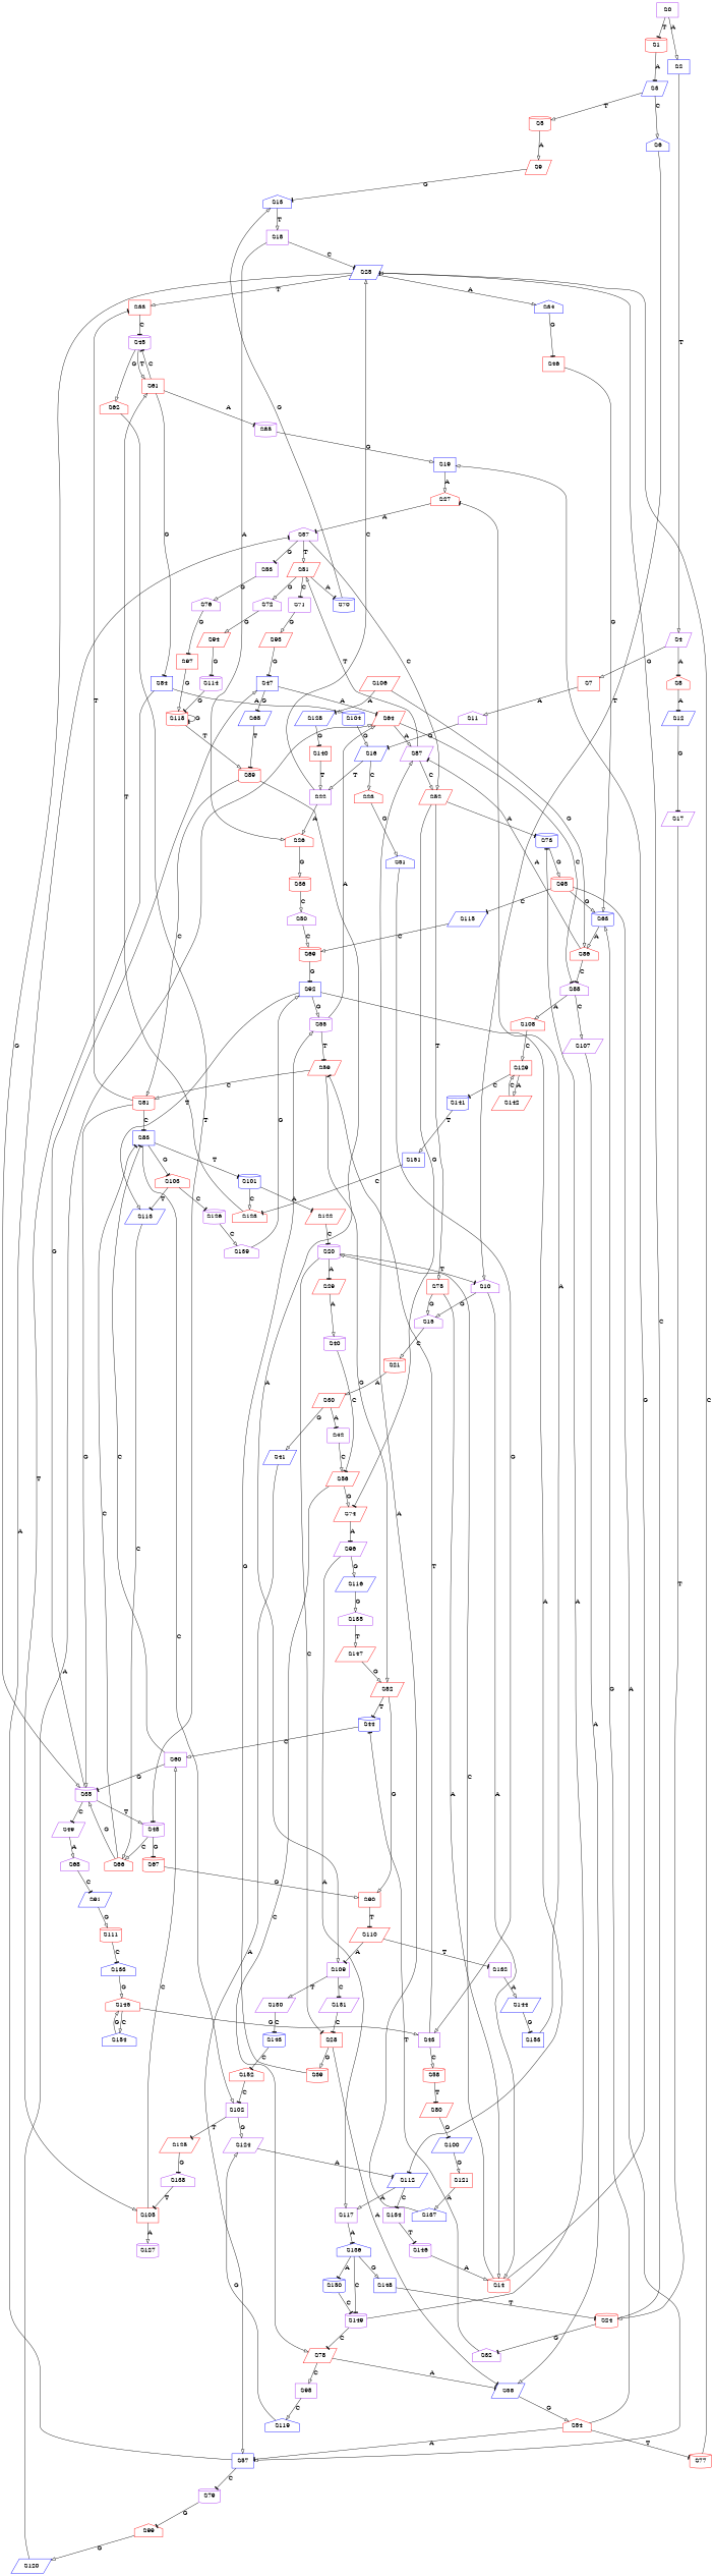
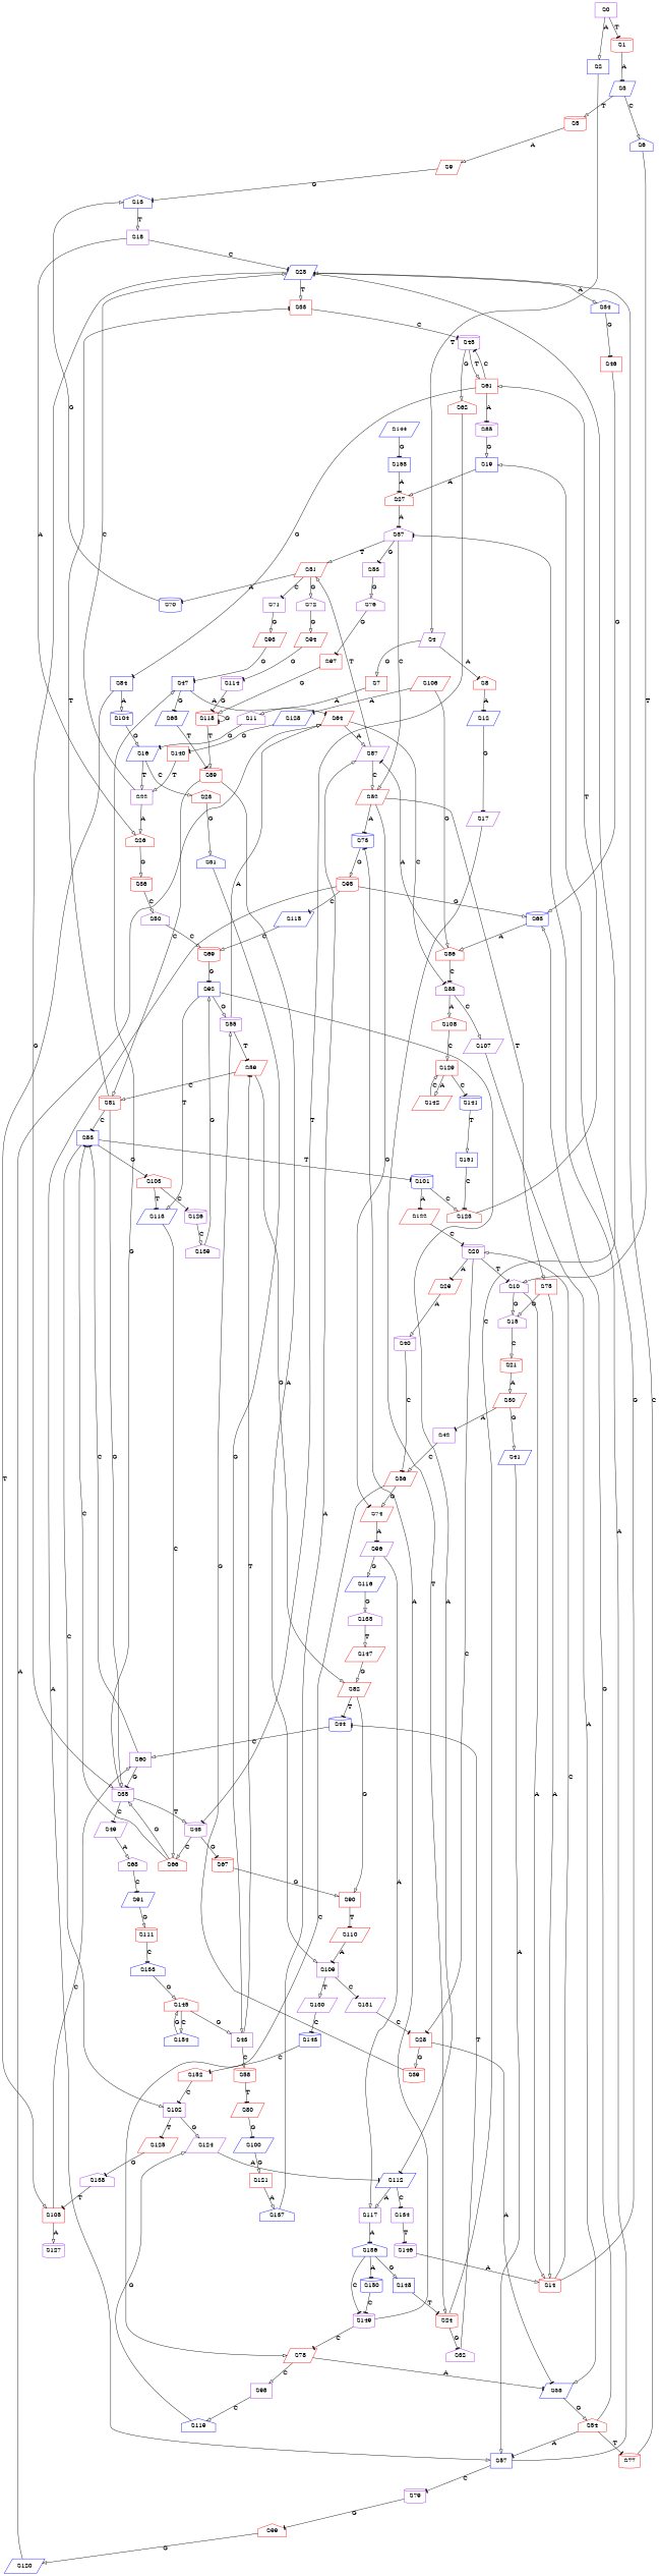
  strict digraph {
    node [color=red shape=parallelogram]
    edge [arrowhead=onormal]
    S0 [color=purple shape=box]
    S1 [shape=cylinder]
    S2 [color=blue shape=box]
    S3 [color=blue]
    S4 [color=purple]
    S5 [shape=cylinder]
    S6 [color=blue shape=house]
    S7 [shape=box]
    S8 [shape=house]
    S9
    S10 [color=purple shape=house]
    S11 [color=purple shape=house]
    S12 [color=blue]
    S13 [color=blue shape=house]
    S14 [shape=cylinder]
    S15 [color=purple shape=house]
    S16 [color=blue]
    S17 [color=purple]
    S18 [color=purple shape=box]
    S19 [color=blue shape=box]
    S20 [color=purple shape=cylinder]
    S21 [shape=cylinder]
    S22 [color=purple shape=box]
    S23 [shape=house]
    S24 [shape=cylinder]
    S25 [color=blue]
    S26 [shape=house]
    S27 [shape=house]
    S28 [shape=box]
    S29
    S30
    S31 [color=blue shape=house]
    S32 [color=purple shape=house]
    S33 [shape=box]
    S34 [color=blue shape=house]
    S35 [color=purple shape=cylinder]
    S36 [shape=cylinder]
    S37 [color=purple shape=house]
    S38 [color=blue]
    S39 [shape=cylinder]
    S40 [color=purple shape=cylinder]
    S41 [color=blue]
    S42 [color=purple shape=box]
    S43 [color=purple shape=box]
    S44 [color=blue shape=cylinder]
    S45 [color=purple shape=cylinder]
    S46 [shape=box]
    S47 [color=blue shape=box]
    S48 [color=purple shape=cylinder]
    S49 [color=purple]
    S50 [color=purple shape=house]
    S51
    S52
    S53 [color=purple shape=box]
    S54 [shape=house]
    S55 [color=purple shape=cylinder]
    S56
    S57 [color=blue shape=box]
    S58 [shape=cylinder]
    S59
    S60 [color=purple shape=box]
    S61 [shape=box]
    S62 [shape=house]
    S63 [color=blue shape=cylinder]
    S64
    S65 [color=blue]
    S66 [shape=house]
    S67 [shape=cylinder]
    S68 [color=purple shape=house]
    S69 [shape=cylinder]
    S70 [color=blue shape=cylinder]
    S71 [color=purple shape=box]
    S72 [color=purple shape=house]
    S73 [color=blue shape=cylinder]
    S74
    S75 [shape=box]
    S76 [color=purple shape=house]
    S77 [shape=cylinder]
    S78
    S79 [color=purple shape=cylinder]
    S80
    S81 [shape=cylinder]
    S82
    S83 [color=blue shape=box]
    S84 [color=blue shape=box]
    S85 [color=purple shape=cylinder]
    S86 [shape=house]
    S87 [color=purple]
    S88 [color=purple shape=house]
    S89 [shape=cylinder]
    S90 [shape=box]
    S91 [color=blue]
    S92 [color=blue shape=box]
    S93
    S94
    S95 [shape=cylinder]
    S96 [color=purple]
    S97 [shape=box]
    S98 [color=purple shape=box]
    S99 [shape=house]
    S100 [color=blue]
    S101 [color=blue shape=cylinder]
    S102 [color=purple shape=box]
    S103 [shape=house]
    S104 [color=blue shape=cylinder]
    S105 [shape=box]
    S107 [color=purple]
    S108 [shape=house]
    S109 [color=purple shape=box]
    S110
    S111 [shape=cylinder]
    S112 [color=blue]
    S113 [color=blue]
    S114 [color=purple shape=cylinder]
    S115 [color=blue]
    S116 [color=blue]
    S117 [color=purple shape=box]
    S118 [shape=cylinder]
    S119 [color=blue shape=house]
    S120 [color=blue]
    S121 [shape=box]
    S122
    S123 [shape=house]
    S124 [color=purple]
    S125
    S126 [color=purple shape=cylinder]
    S127 [color=purple shape=cylinder]
    S106
    S128 [color=blue]
    S129 [shape=box]
    S130 [color=purple]
    S131 [color=purple]
-   S132 [color=purple shape=box]
    S133 [color=blue shape=house]
    S134 [color=purple shape=box]
    S135 [color=purple shape=house]
    S136 [color=blue shape=house]
    S137 [color=blue shape=house]
    S138 [color=purple shape=house]
    S139 [color=purple shape=house]
    S140 [shape=box]
    S141 [color=blue shape=cylinder]
    S142
    S143 [color=blue shape=cylinder]
    S144 [color=blue]
    S145 [shape=house]
    S146 [color=purple shape=cylinder]
    S147
    S148 [color=blue shape=box]
    S149 [color=purple shape=cylinder]
    S150 [color=blue shape=cylinder]
    S151 [color=blue shape=box]
    S152 [shape=house]
    S153 [color=blue shape=box]
    S154 [color=blue shape=house]
    S0 -> S1 [arrowhead=tee label=T]
    S0 -> S2 [label=A]
    S1 -> S3 [arrowhead=tee label=A]
    S2 -> S4 [label=T]
    S3 -> S5 [label=T]
    S3 -> S6 [label=C]
    S4 -> S7 [label=G]
    S4 -> S8 [arrowhead=tee label=A]
    S5 -> S9 [label=A]
    S6 -> S10 [label=T]
    S7 -> S11 [label=A]
    S8 -> S12 [arrowhead=tee label=A]
    S9 -> S13 [arrowhead=tee label=G]
    S10 -> S14 [label=A]
    S10 -> S15 [label=G]
    S11 -> S16 [arrowhead=tee label=G]
    S12 -> S17 [arrowhead=tee label=G]
    S13 -> S18 [label=T]
    S14 -> S19 [label=G]
    S14 -> S20 [label=C]
    S15 -> S21 [label=C]
    S16 -> S22 [label=T]
    S16 -> S23 [label=C]
    S17 -> S24 [label=T]
    S18 -> S25 [arrowhead=tee label=C]
    S18 -> S26 [label=A]
    S19 -> S27 [label=A]
    S20 -> S10 [arrowhead=tee label=T]
    S20 -> S28 [arrowhead=tee label=C]
    S20 -> S29 [arrowhead=tee label=A]
    S21 -> S30 [label=A]
    S22 -> S25 [label=C]
    S22 -> S26 [label=A]
    S23 -> S31 [label=G]
    S24 -> S25 [arrowhead=tee label=C]
    S24 -> S32 [arrowhead=tee label=G]
    S25 -> S33 [label=T]
    S25 -> S34 [label=A]
    S25 -> S35 [label=G]
    S26 -> S36 [label=G]
    S27 -> S37 [arrowhead=tee label=A]
    S28 -> S38 [arrowhead=tee label=A]
    S28 -> S39 [label=G]
    S29 -> S40 [label=A]
    S30 -> S41 [label=G]
    S30 -> S42 [arrowhead=tee label=A]
    S31 -> S43 [label=G]
    S32 -> S44 [arrowhead=tee label=T]
    S33 -> S45 [arrowhead=tee label=C]
    S34 -> S46 [arrowhead=tee label=G]
    S35 -> S47 [label=G]
    S35 -> S48 [label=T]
    S35 -> S49 [arrowhead=tee label=C]
    S36 -> S50 [label=C]
    S37 -> S51 [label=T]
    S37 -> S52 [label=C]
    S37 -> S53 [arrowhead=tee label=G]
    S38 -> S54 [label=G]
    S39 -> S55 [label=G]
    S40 -> S56 [arrowhead=tee label=C]
    S41 -> S57 [label=A]
    S42 -> S56 [label=C]
    S43 -> S58 [label=C]
    S43 -> S59 [arrowhead=tee label=T]
    S44 -> S60 [label=C]
    S45 -> S61 [label=T]
    S45 -> S62 [label=G]
    S46 -> S63 [label=G]
    S47 -> S64 [arrowhead=tee label=A]
    S47 -> S65 [arrowhead=tee label=G]
    S48 -> S66 [label=C]
    S48 -> S67 [arrowhead=tee label=G]
    S49 -> S68 [label=A]
    S50 -> S69 [label=C]
    S51 -> S70 [arrowhead=tee label=A]
    S51 -> S71 [arrowhead=tee label=C]
    S51 -> S72 [label=G]
    S52 -> S73 [arrowhead=tee label=A]
    S52 -> S74 [arrowhead=tee label=G]
    S52 -> S75 [label=T]
    S53 -> S76 [label=G]
    S54 -> S57 [arrowhead=tee label=A]
    S54 -> S63 [label=G]
    S54 -> S77 [arrowhead=tee label=T]
    S55 -> S59 [arrowhead=tee label=T]
    S55 -> S64 [label=A]
    S56 -> S74 [label=G]
    S56 -> S78 [label=C]
    S57 -> S37 [arrowhead=tee label=A]
    S57 -> S79 [arrowhead=tee label=C]
    S58 -> S80 [arrowhead=tee label=T]
    S59 -> S81 [label=C]
    S59 -> S82 [label=G]
    S60 -> S35 [arrowhead=tee label=G]
    S60 -> S83 [arrowhead=tee label=C]
    S61 -> S45 [arrowhead=tee label=C]
    S61 -> S84 [arrowhead=tee label=G]
    S61 -> S85 [arrowhead=tee label=A]
    S62 -> S48 [arrowhead=tee label=T]
    S63 -> S86 [label=A]
    S64 -> S87 [label=A]
    S64 -> S88 [arrowhead=tee label=C]
    S65 -> S89 [arrowhead=tee label=T]
    S66 -> S35 [label=G]
    S66 -> S83 [arrowhead=tee label=C]
    S67 -> S90 [label=G]
    S68 -> S91 [arrowhead=tee label=C]
    S69 -> S92 [arrowhead=tee label=G]
    S70 -> S13 [label=G]
    S71 -> S93 [label=G]
    S72 -> S94 [label=G]
    S73 -> S95 [label=G]
    S74 -> S96 [arrowhead=tee label=A]
    S75 -> S14 [label=A]
    S75 -> S15 [label=G]
    S76 -> S97 [arrowhead=tee label=G]
    S77 -> S25 [label=C]
    S78 -> S38 [arrowhead=tee label=A]
    S78 -> S98 [label=C]
    S79 -> S99 [arrowhead=tee label=G]
    S80 -> S100 [arrowhead=tee label=G]
    S81 -> S33 [arrowhead=tee label=T]
    S81 -> S35 [label=G]
    S81 -> S83 [arrowhead=tee label=C]
    S82 -> S44 [arrowhead=tee label=T]
    S82 -> S90 [label=G]
    S83 -> S101 [arrowhead=tee label=T]
    S83 -> S102 [label=C]
    S83 -> S103 [arrowhead=tee label=G]
    S84 -> S104 [label=A]
    S84 -> S105 [label=T]
    S85 -> S19 [label=G]
    S86 -> S87 [arrowhead=tee label=A]
    S86 -> S88 [arrowhead=tee label=C]
    S87 -> S51 [label=T]
    S87 -> S52 [label=C]
    S88 -> S107 [label=C]
    S88 -> S108 [label=A]
    S89 -> S81 [label=C]
    S89 -> S109 [label=A]
    S90 -> S110 [arrowhead=tee label=T]
    S91 -> S111 [label=G]
    S92 -> S55 [label=G]
    S92 -> S112 [arrowhead=tee label=A]
    S92 -> S113 [label=T]
    S93 -> S47 [arrowhead=tee label=G]
    S94 -> S114 [arrowhead=tee label=G]
    S95 -> S57 [label=A]
    S95 -> S63 [label=G]
    S95 -> S115 [arrowhead=tee label=C]
    S96 -> S116 [label=G]
    S96 -> S117 [label=A]
    S97 -> S118 [label=G]
    S98 -> S119 [label=C]
    S99 -> S120 [label=G]
    S100 -> S121 [label=G]
    S101 -> S122 [arrowhead=tee label=A]
    S101 -> S123 [label=C]
    S102 -> S124 [label=G]
    S102 -> S125 [arrowhead=tee label=T]
    S103 -> S113 [arrowhead=tee label=T]
    S103 -> S126 [arrowhead=tee label=C]
    S104 -> S16 [label=G]
    S105 -> S60 [label=C]
    S105 -> S127 [label=A]
    S107 -> S38 [label=A]
    S108 -> S129 [label=C]
    S109 -> S130 [label=T]
    S109 -> S131 [arrowhead=tee label=C]
    S110 -> S109 [arrowhead=tee label=A]
-   S110 -> S132 [arrowhead=tee label=T]
    S111 -> S133 [arrowhead=tee label=C]
    S112 -> S117 [label=A]
    S112 -> S134 [arrowhead=tee label=C]
    S113 -> S66 [label=C]
    S114 -> S118 [arrowhead=tee label=G]
    S115 -> S69 [label=C]
    S116 -> S135 [label=G]
    S117 -> S136 [arrowhead=tee label=A]
    S118 -> S89 [label=T]
    S118 -> S118 [arrowhead=tee label=G]
    S119 -> S124 [label=G]
    S120 -> S64 [label=A]
    S121 -> S137 [label=A]
    S122 -> S20 [arrowhead=tee label=C]
    S123 -> S61 [label=T]
    S124 -> S112 [arrowhead=tee label=A]
    S125 -> S138 [arrowhead=tee label=G]
    S126 -> S139 [label=C]
    S106 -> S86 [label=G]
    S106 -> S128 [arrowhead=tee label=A]
    S128 -> S140 [arrowhead=tee label=G]
    S129 -> S141 [arrowhead=tee label=C]
    S129 -> S142 [label=A]
    S130 -> S143 [arrowhead=tee label=C]
    S131 -> S28 [arrowhead=tee label=C]
-   S132 -> S144 [label=A]
    S133 -> S145 [label=G]
    S134 -> S146 [arrowhead=tee label=T]
    S135 -> S147 [label=T]
    S136 -> S148 [label=G]
    S136 -> S149 [arrowhead=tee label=C]
    S136 -> S150 [arrowhead=tee label=A]
    S137 -> S87 [label=A]
    S138 -> S105 [arrowhead=tee label=T]
    S139 -> S92 [label=G]
    S140 -> S22 [label=T]
    S141 -> S151 [label=T]
    S142 -> S129 [label=C]
    S143 -> S152 [arrowhead=tee label=C]
    S144 -> S153 [arrowhead=tee label=G]
    S145 -> S43 [label=G]
    S145 -> S154 [label=C]
    S146 -> S14 [label=A]
    S147 -> S82 [label=G]
    S148 -> S24 [arrowhead=tee label=T]
    S149 -> S73 [arrowhead=tee label=A]
    S149 -> S78 [arrowhead=tee label=C]
    S150 -> S149 [arrowhead=tee label=C]
    S151 -> S123 [arrowhead=tee label=C]
    S152 -> S102 [arrowhead=tee label=C]
    S153 -> S27 [arrowhead=tee label=A]
    S154 -> S145 [label=G]
  }
